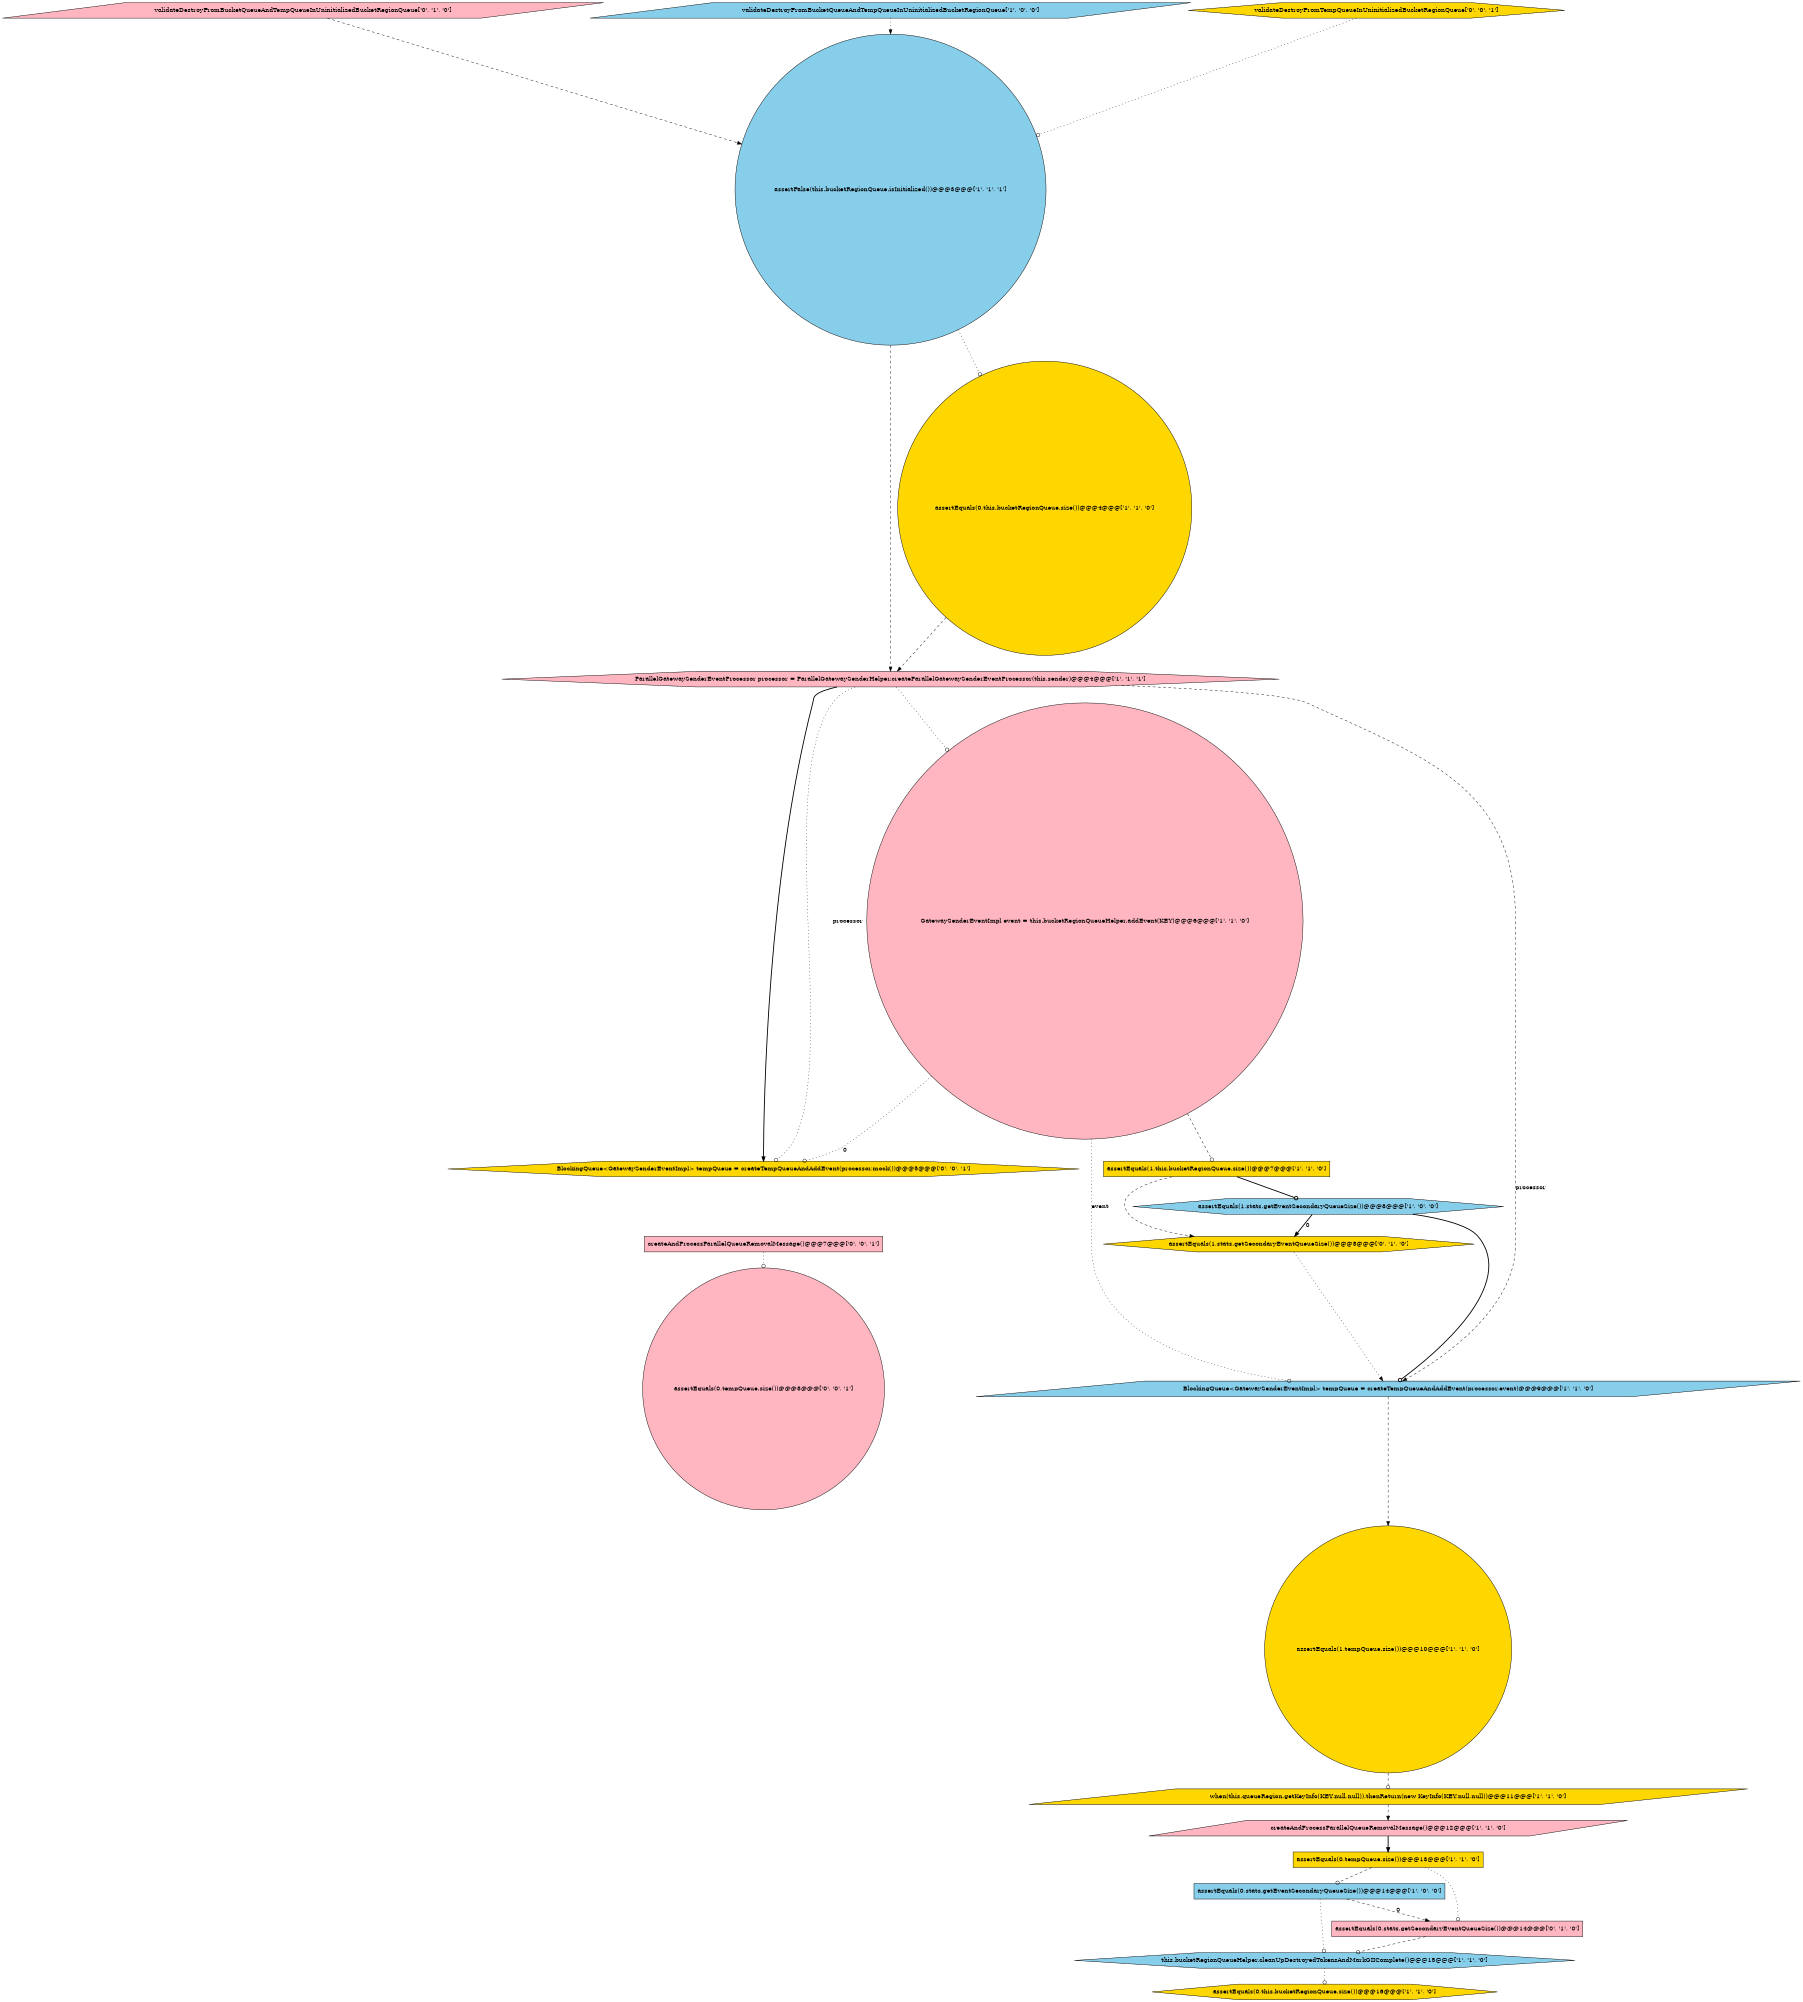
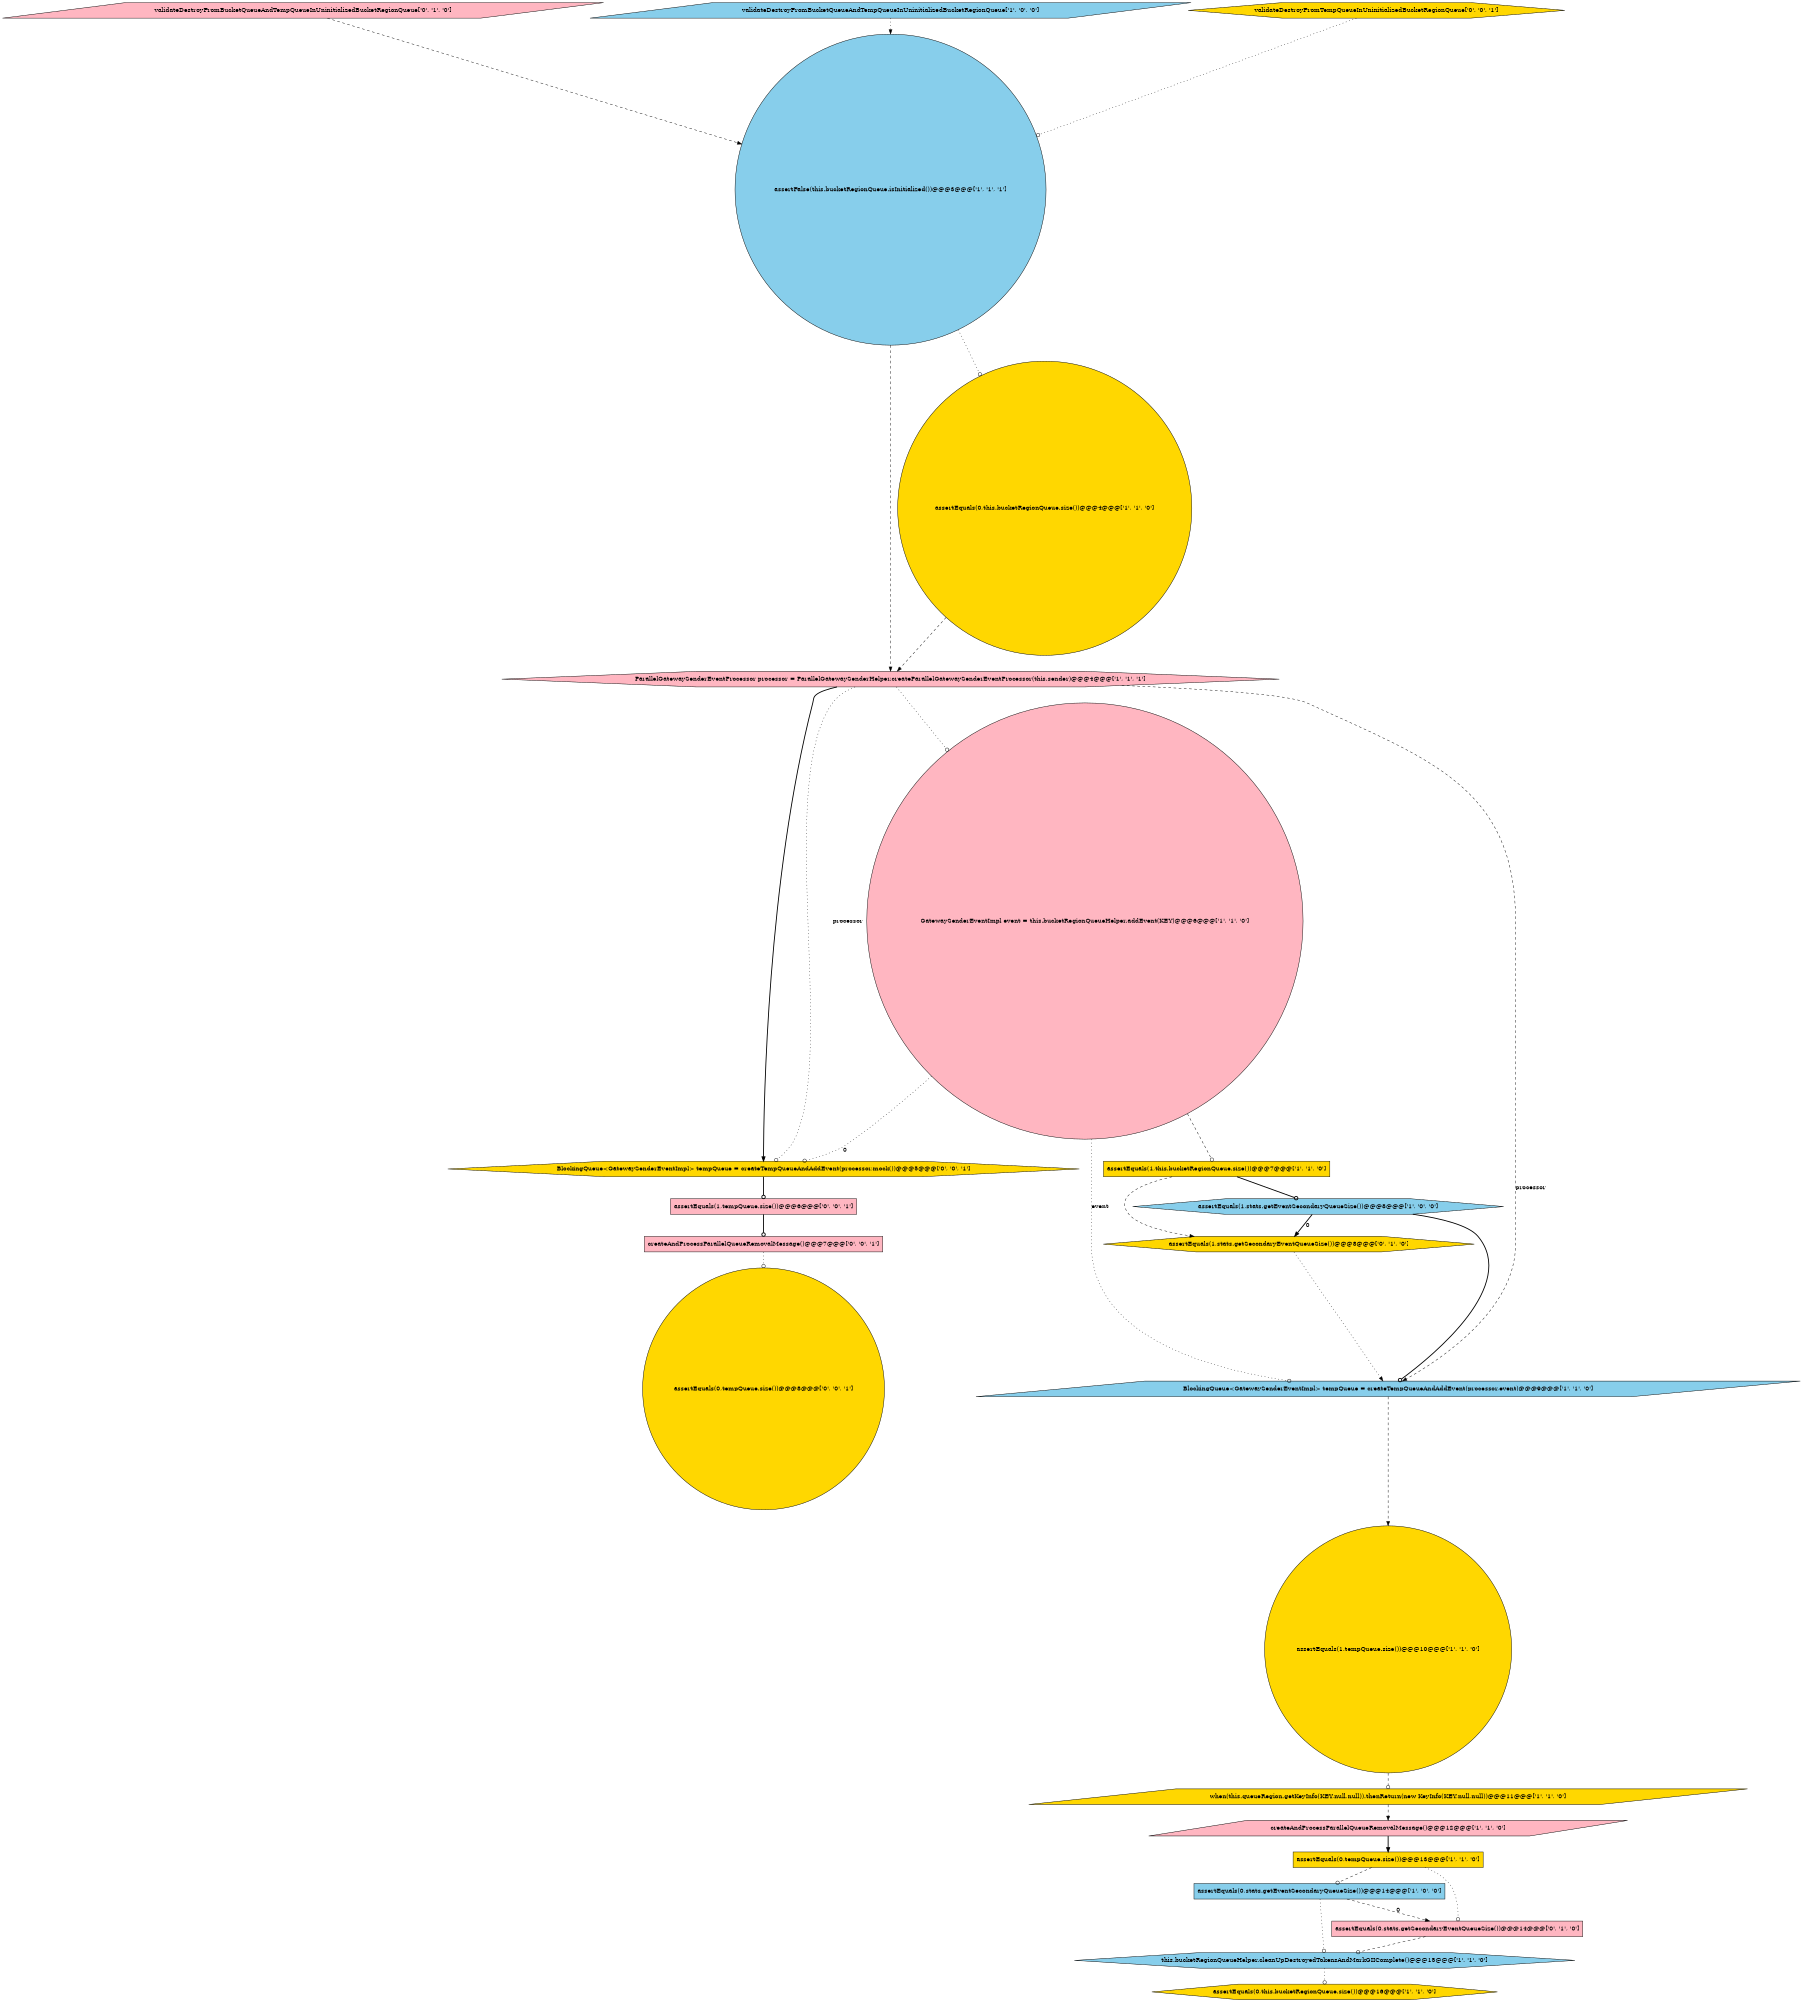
  digraph {
    node [fillcolor=gold shape=hexagon style=filled]
    edge [arrowhead=odot style=dashed]
-   n1 [fillcolor=lightpink label="assertEquals(0,tempQueue.size())@@@8@@@['0', '0', '1']" shape=circle]
+   n1 [label="assertEquals(0,tempQueue.size())@@@8@@@['0', '0', '1']" shape=circle]
    n2 [fillcolor=skyblue label="assertEquals(1,stats.getEventSecondaryQueueSize())@@@8@@@['1', '0', '0']"]
    n3 [fillcolor=skyblue label="BlockingQueue<GatewaySenderEventImpl> tempQueue = createTempQueueAndAddEvent(processor,event)@@@9@@@['1', '1', '0']" shape=parallelogram]
    n4 [label="assertEquals(1,stats.getSecondaryEventQueueSize())@@@8@@@['0', '1', '0']"]
    n5 [label="assertEquals(1,tempQueue.size())@@@10@@@['1', '1', '0']" shape=circle]
    n6 [label="assertEquals(0,tempQueue.size())@@@13@@@['1', '1', '0']" shape=box]
    n7 [fillcolor=skyblue label="assertEquals(0,stats.getEventSecondaryQueueSize())@@@14@@@['1', '0', '0']" shape=box]
    n8 [fillcolor=lightpink label="assertEquals(0,stats.getSecondaryEventQueueSize())@@@14@@@['0', '1', '0']" shape=box]
    n9 [fillcolor=skyblue label="this.bucketRegionQueueHelper.cleanUpDestroyedTokensAndMarkGIIComplete()@@@15@@@['1', '1', '0']"]
    n10 [label="when(this.queueRegion.getKeyInfo(KEY,null,null)).thenReturn(new KeyInfo(KEY,null,null))@@@11@@@['1', '1', '0']" shape=parallelogram]
+   n11 [fillcolor=lightpink label="assertEquals(1,tempQueue.size())@@@6@@@['0', '0', '1']" shape=box]
    n12 [fillcolor=lightpink label="createAndProcessParallelQueueRemovalMessage()@@@7@@@['0', '0', '1']" shape=box]
    n13 [fillcolor=lightpink label="validateDestroyFromBucketQueueAndTempQueueInUninitializedBucketRegionQueue['0', '1', '0']" shape=parallelogram]
    n14 [fillcolor=skyblue label="assertFalse(this.bucketRegionQueue.isInitialized())@@@3@@@['1', '1', '1']" shape=circle]
    n15 [fillcolor=lightpink label="ParallelGatewaySenderEventProcessor processor = ParallelGatewaySenderHelper.createParallelGatewaySenderEventProcessor(this.sender)@@@4@@@['1', '1', '1']"]
    n16 [label="assertEquals(0,this.bucketRegionQueue.size())@@@4@@@['1', '1', '0']" shape=circle]
    n17 [label="BlockingQueue<GatewaySenderEventImpl> tempQueue = createTempQueueAndAddEvent(processor,mock())@@@5@@@['0', '0', '1']"]
    n18 [fillcolor=lightpink label="GatewaySenderEventImpl event = this.bucketRegionQueueHelper.addEvent(KEY)@@@6@@@['1', '1', '0']" shape=circle]
    n19 [label="assertEquals(1,this.bucketRegionQueue.size())@@@7@@@['1', '1', '0']" shape=box]
    n20 [label="assertEquals(0,this.bucketRegionQueue.size())@@@16@@@['1', '1', '0']"]
    n21 [fillcolor=lightpink label="createAndProcessParallelQueueRemovalMessage()@@@12@@@['1', '1', '0']" shape=parallelogram]
    n22 [fillcolor=skyblue label="validateDestroyFromBucketQueueAndTempQueueInUninitializedBucketRegionQueue['1', '0', '0']" shape=parallelogram]
    n23 [label="validateDestroyFromTempQueueInUninitializedBucketRegionQueue['0', '0', '1']"]
    n2 -> n3 [style=bold]
    n2 -> n4 [arrowhead=normal label=0 style=bold]
    n3 -> n5 [arrowhead=normal]
    n4 -> n3 [arrowhead=normal style=dotted]
    n5 -> n10
    n6 -> n7
    n6 -> n8 [style=dotted]
    n7 -> n8 [arrowhead=normal label=0]
    n7 -> n9 [style=dotted]
    n8 -> n9
    n9 -> n20 [style=dotted]
    n10 -> n21 [arrowhead=normal]
+   n11 -> n12 [style=bold]
    n12 -> n1 [style=dotted]
    n13 -> n14 [arrowhead=normal]
    n14 -> n15 [arrowhead=normal]
    n14 -> n16 [style=dotted]
    n15 -> n3 [arrowhead=normal label=processor]
    n15 -> n17 [arrowhead=normal style=bold]
    n15 -> n17 [label=processor style=dotted]
    n15 -> n18 [style=dotted]
    n16 -> n15 [arrowhead=normal]
+   n17 -> n11 [style=bold]
    n18 -> n3 [label=event style=dotted]
    n18 -> n17 [label=0 style=dotted]
    n18 -> n19
    n19 -> n2 [style=bold]
    n19 -> n4 [arrowhead=normal]
    n21 -> n6 [arrowhead=normal style=bold]
    n22 -> n14 [arrowhead=normal style=dotted]
    n23 -> n14 [style=dotted]
  }
